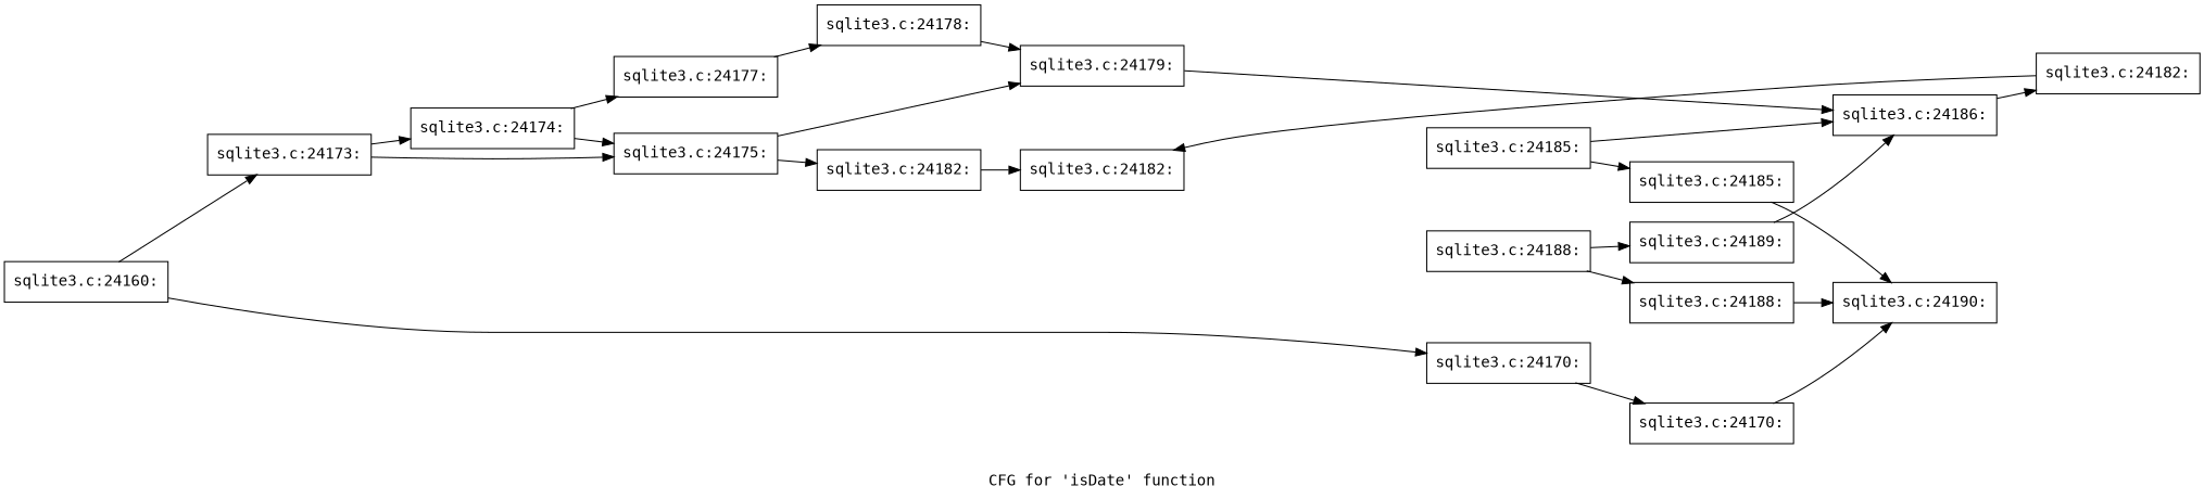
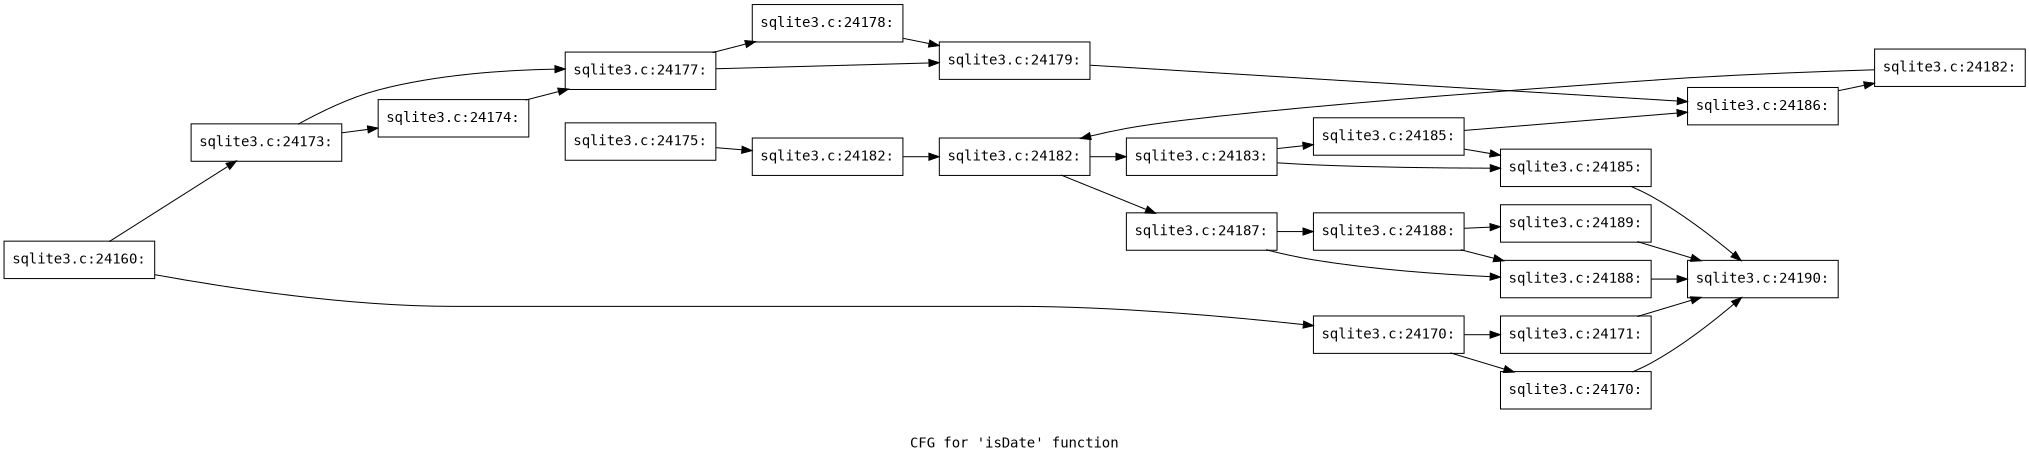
  digraph {
    fontname="DejaVu Sans Mono"
    label="CFG for 'isDate' function"
    rankdir=LR
    node [fontname="DejaVu Sans Mono" shape=record]
    edge [fontname="DejaVu Sans Mono"]
    n1 [label="{sqlite3.c:24160:}"]
    n2 [label="{sqlite3.c:24170:}"]
    n3 [label="{sqlite3.c:24173:}"]
+   n4 [label="{sqlite3.c:24171:}"]
    n5 [label="{sqlite3.c:24170:}"]
    n6 [label="{sqlite3.c:24175:}"]
    n7 [label="{sqlite3.c:24174:}"]
    n8 [label="{sqlite3.c:24190:}"]
    n9 [label="{sqlite3.c:24182:}"]
    n10 [label="{sqlite3.c:24177:}"]
    n11 [label="{sqlite3.c:24182:}"]
    n12 [label="{sqlite3.c:24178:}"]
    n13 [label="{sqlite3.c:24179:}"]
    n14 [label="{sqlite3.c:24186:}"]
+   n15 [label="{sqlite3.c:24183:}"]
+   n16 [label="{sqlite3.c:24187:}"]
    n17 [label="{sqlite3.c:24185:}"]
    n18 [label="{sqlite3.c:24185:}"]
    n19 [label="{sqlite3.c:24188:}"]
    n20 [label="{sqlite3.c:24188:}"]
    n21 [label="{sqlite3.c:24189:}"]
    n22 [label="{sqlite3.c:24182:}"]
    n1 -> n2
    n1 -> n3
+   n2 -> n4
    n2 -> n5
-   n3 -> n6
+   n3 -> n10
    n3 -> n7
+   n4 -> n8
    n5 -> n8
    n6 -> n9
-   n7 -> n6
    n7 -> n10
    n9 -> n11
    n10 -> n12
-   n6 -> n13
+   n10 -> n13
+   n11 -> n15
+   n11 -> n16
    n12 -> n13
    n13 -> n14
    n14 -> n22
+   n15 -> n17
+   n15 -> n18
+   n16 -> n19
+   n16 -> n20
    n17 -> n8
    n18 -> n14
    n18 -> n17
    n19 -> n8
    n20 -> n19
    n20 -> n21
-   n21 -> n14
+   n21 -> n8
    n22 -> n11
  }
